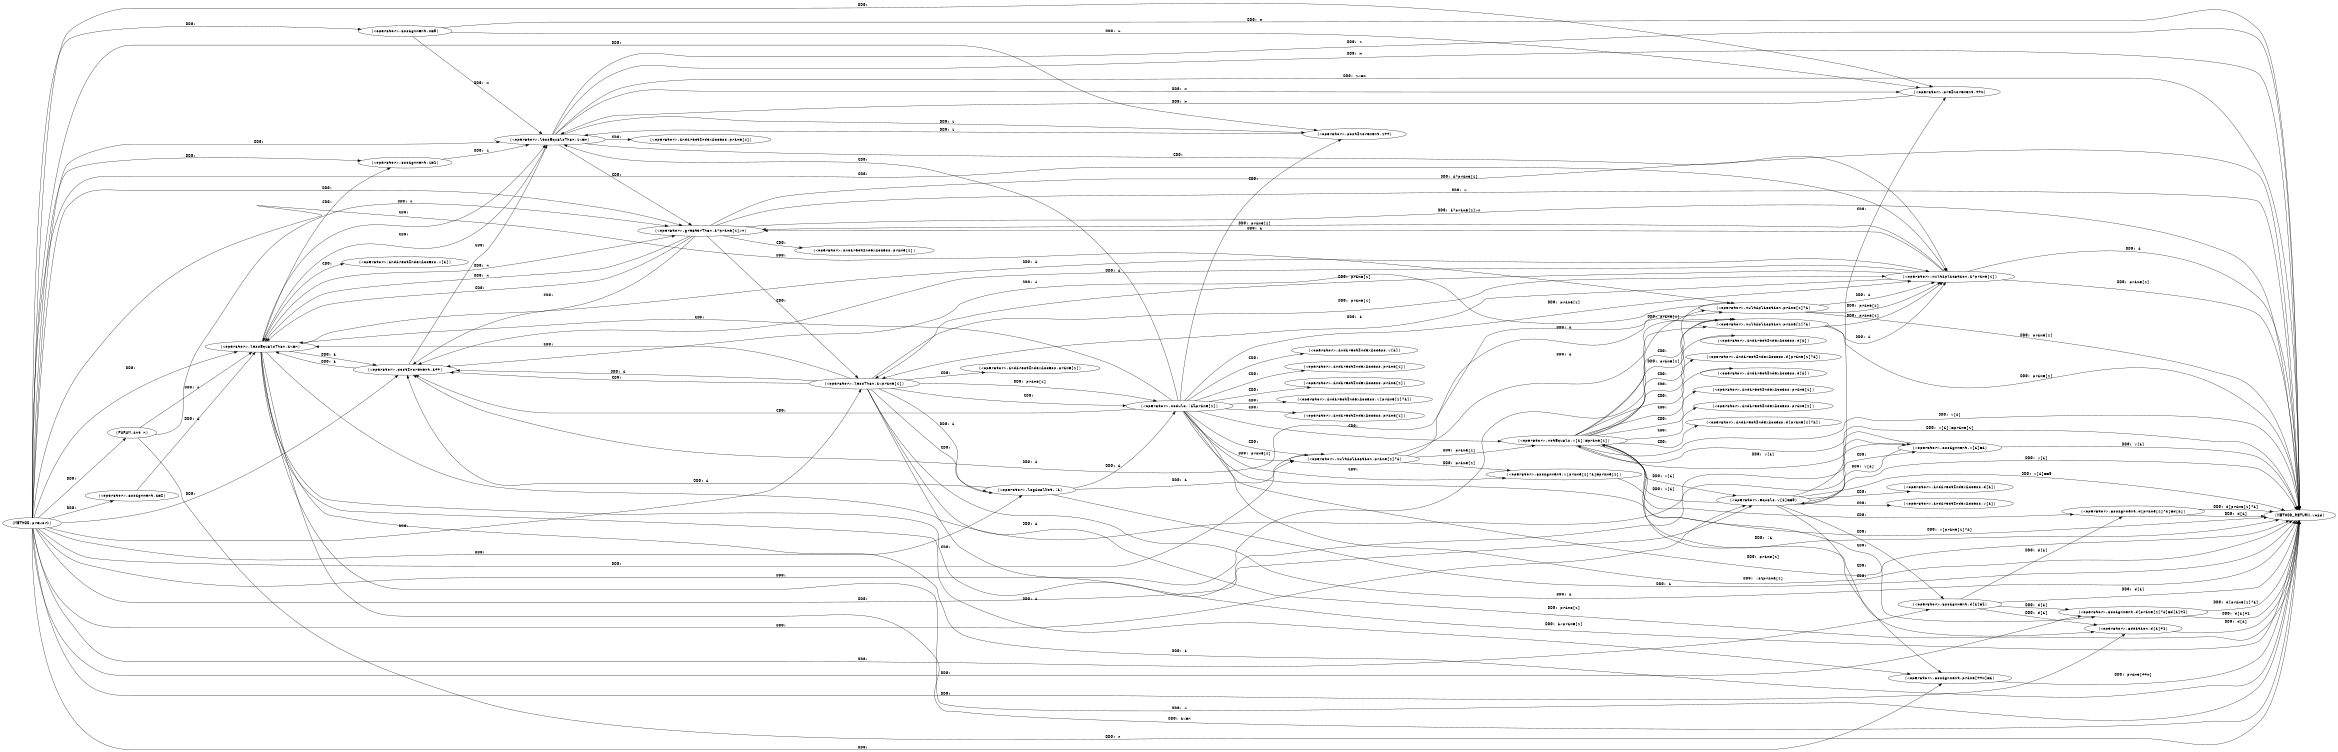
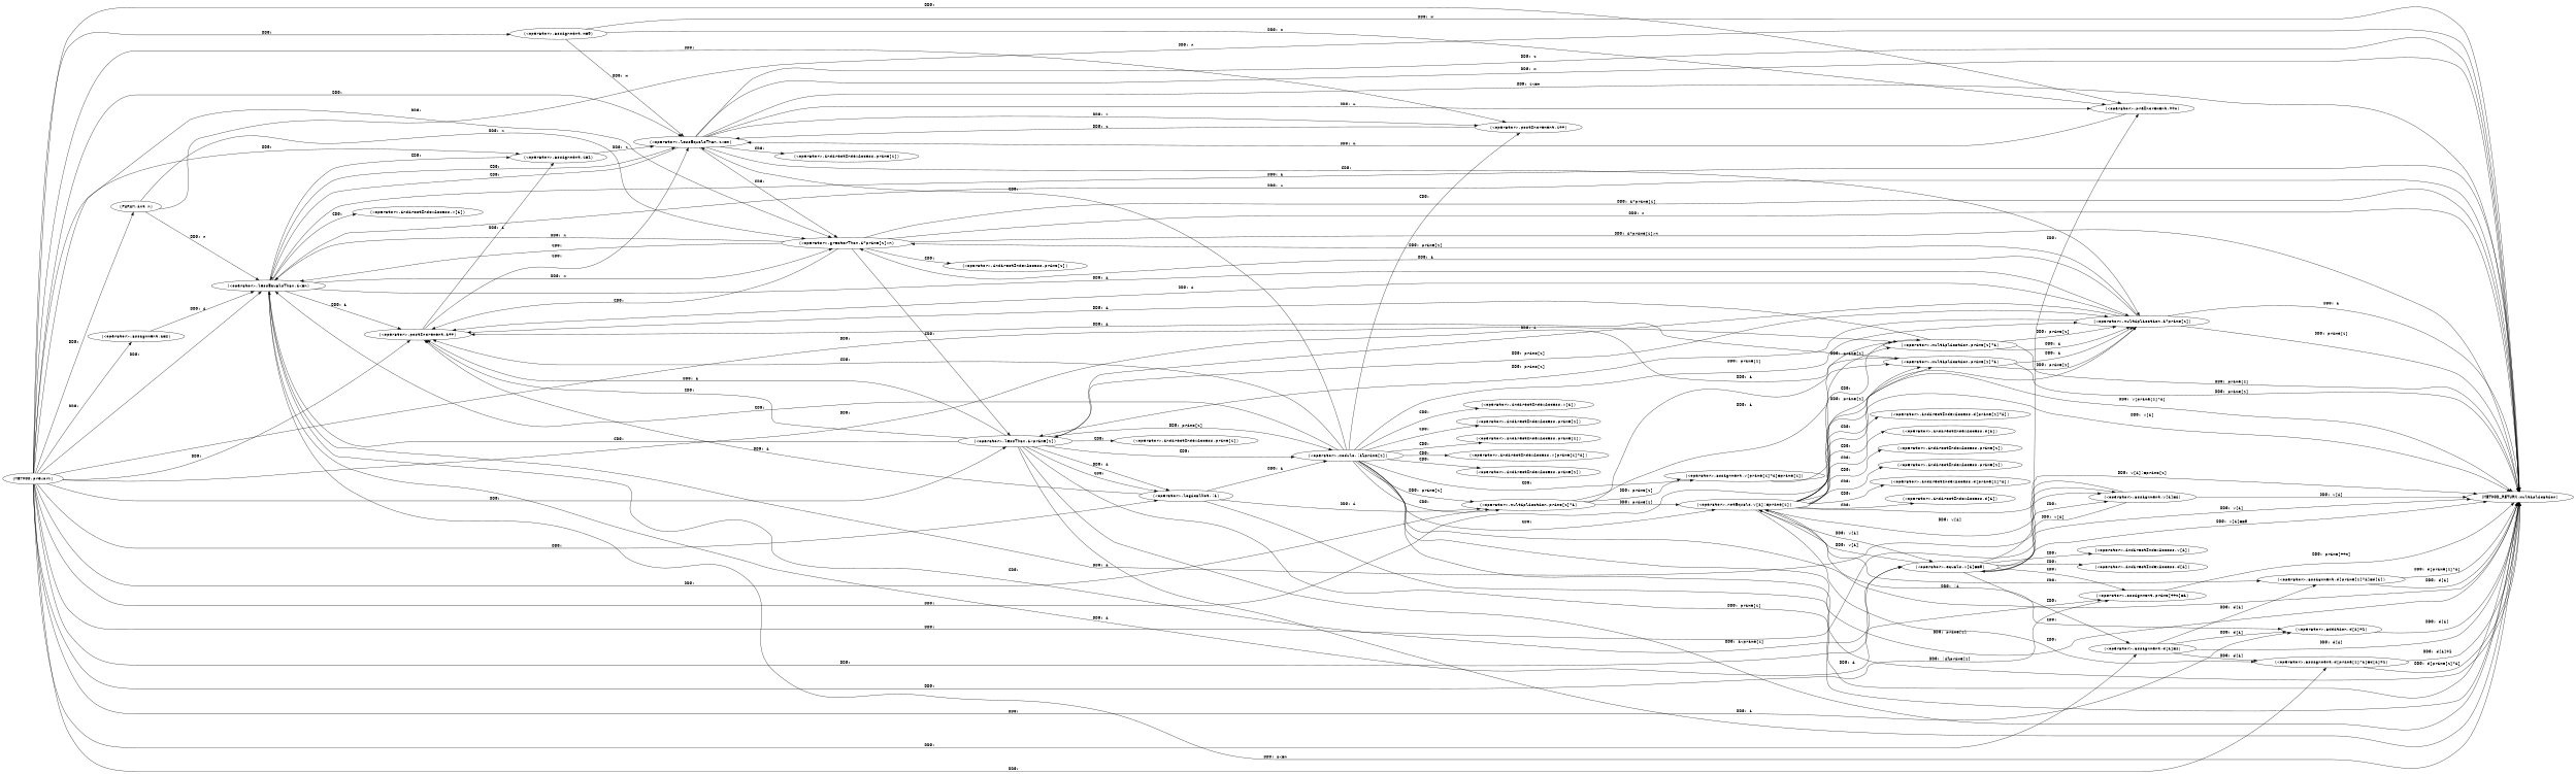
  digraph {
    fontname="DejaVu Sans Mono"
    rankdir=LR
    node [fontname="DejaVu Sans Mono"]
    edge [fontname="DejaVu Sans Mono"]
    n1 [label="(METHOD,prework)"]
    n2 [label="(PARAM,int n)"]
    n3 [label="(<operator>.assignment,m=0)"]
    n4 [label="(<operator>.assignment,i=2)"]
    n5 [label="(<operator>.lessEqualsThan,i<=n)"]
    n6 [label="(<operator>.postIncrement,i++)"]
    n7 [label="(<operator>.equals,v[i]==0)"]
    n8 [label="(<operator>.assignment,z=1)"]
    n9 [label="(<operator>.lessEqualsThan,z<=m)"]
    n10 [label="(<operator>.postIncrement,z++)"]
    n11 [label="(<operator>.assignment,v[i]=i)"]
    n12 [label="(<operator>.assignment,d[i]=1)"]
    n13 [label="(<operator>.assignment,prime[++m]=i)"]
    n14 [label="(<operator>.greaterThan,i*prime[z]>n)"]
    n15 [label="(<operator>.lessThan,i<prime[z])"]
    n16 [label="(<operator>.assignment,d[prime[z]*i]=d[i]+1)"]
    n17 [label="(<operator>.preIncrement,++m)"]
    n18 [label="(<operator>.multiplication,i*prime[z])"]
    n19 [label="(<operator>.logicalNot,!i)"]
    n20 [label="(<operator>.multiplication,prime[z]*i)"]
    n21 [label="(<operator>.addition,d[i]+1)"]
    n22 [label="(<operator>.multiplication,prime[z]*i)"]
    n23 [label="(<operator>.multiplication,prime[z]*i)"]
-   n24 [label="(METHOD_RETURN,void)"]
+   n24 [label="(METHOD_RETURN,multiplication)"]
    n25 [label="(<operator>.indirectIndexAccess,v[i])"]
    n26 [label="(<operator>.notEquals,v[i]!=prime[z])"]
    n27 [label="(<operator>.indirectIndexAccess,v[i])"]
    n28 [label="(<operator>.indirectIndexAccess,d[i])"]
    n29 [label="(<operator>.indirectIndexAccess,prime[z])"]
    n30 [label="(<operator>.assignment,d[prime[z]*i]=d[i])"]
    n31 [label="(<operator>.indirectIndexAccess,prime[z])"]
    n32 [label="(<operator>.modulo,!i%prime[z])"]
    n33 [label="(<operator>.indirectIndexAccess,prime[z])"]
    n34 [label="(<operator>.assignment,v[prime[z]*i]=prime[z])"]
    n35 [label="(<operator>.indirectIndexAccess,d[prime[z]*i])"]
    n36 [label="(<operator>.indirectIndexAccess,d[i])"]
    n37 [label="(<operator>.indirectIndexAccess,d[prime[z]*i])"]
    n38 [label="(<operator>.indirectIndexAccess,d[i])"]
    n39 [label="(<operator>.indirectIndexAccess,prime[z])"]
    n40 [label="(<operator>.indirectIndexAccess,prime[z])"]
    n41 [label="(<operator>.indirectIndexAccess,v[prime[z]*i])"]
    n42 [label="(<operator>.indirectIndexAccess,prime[z])"]
    n43 [label="(<operator>.indirectIndexAccess,v[i])"]
    n44 [label="(<operator>.indirectIndexAccess,prime[z])"]
    n45 [label="(<operator>.indirectIndexAccess,prime[z])"]
    n1 -> n2 [label="DDG: "]
    n1 -> n3 [label="DDG: "]
    n1 -> n4 [label="DDG: "]
    n1 -> n5 [label="DDG: "]
    n1 -> n6 [label="DDG: "]
    n1 -> n7 [label="DDG: "]
    n1 -> n8 [label="DDG: "]
    n1 -> n9 [label="DDG: "]
    n1 -> n10 [label="DDG: "]
    n1 -> n11 [label="DDG: "]
    n1 -> n12 [label="DDG: "]
    n1 -> n13 [label="DDG: "]
    n1 -> n14 [label="DDG: "]
    n1 -> n15 [label="DDG: "]
    n1 -> n16 [label="DDG: "]
    n1 -> n17 [label="DDG: "]
-   n1 -> n18 [label="CDG: "]
+   n1 -> n18 [label="DDG: "]
    n1 -> n19 [label="DDG: "]
    n1 -> n20 [label="DDG: "]
    n1 -> n21 [label="DDG: "]
    n1 -> n22 [label="DDG: "]
    n1 -> n23 [label="DDG: "]
    n2 -> n5 [label="DDG: n"]
    n2 -> n14 [label="DDG: n"]
    n2 -> n24 [label="DDG: n"]
    n3 -> n9 [label="DDG: m"]
    n3 -> n17 [label="DDG: m"]
    n3 -> n24 [label="DDG: m"]
    n4 -> n5 [label="DDG: i"]
    n5 -> n6 [label="DDG: i"]
    n5 -> n7 [label="CDG: "]
    n5 -> n8 [label="CDG: "]
    n5 -> n9 [label="CDG: "]
    n5 -> n11 [label="DDG: i"]
    n5 -> n13 [label="DDG: i"]
    n5 -> n14 [label="DDG: n"]
    n5 -> n18 [label="DDG: i"]
    n5 -> n24 [label="DDG: i"]
    n5 -> n24 [label="DDG: n"]
    n5 -> n24 [label="DDG: i<=n"]
    n5 -> n25 [label="CDG: "]
-   n6 -> n5 [label="DDG: i"]
+   n6 -> n8 [label="DDG: i"]
    n6 -> n9 [label="CDG: "]
    n7 -> n11 [label="CDG: "]
    n7 -> n12 [label="CDG: "]
    n7 -> n13 [label="CDG: "]
    n7 -> n17 [label="CDG: "]
    n7 -> n24 [label="DDG: v[i]"]
    n7 -> n24 [label="DDG: v[i]==0"]
    n7 -> n26 [label="DDG: v[i]"]
    n7 -> n27 [label="CDG: "]
    n7 -> n28 [label="CDG: "]
    n8 -> n9 [label="DDG: z"]
    n9 -> n5 [label="CDG: "]
    n9 -> n10 [label="DDG: z"]
    n9 -> n14 [label="CDG: "]
    n9 -> n17 [label="DDG: m"]
    n9 -> n18 [label="CDG: "]
    n9 -> n24 [label="DDG: z"]
    n9 -> n24 [label="DDG: m"]
    n9 -> n24 [label="DDG: z<=m"]
    n9 -> n29 [label="CDG: "]
    n10 -> n9 [label="DDG: z"]
    n11 -> n7 [label="DDG: v[i]"]
    n11 -> n24 [label="DDG: v[i]"]
    n11 -> n26 [label="DDG: v[i]"]
    n12 -> n16 [label="DDG: d[i]"]
    n12 -> n21 [label="DDG: d[i]"]
    n12 -> n24 [label="DDG: d[i]"]
    n12 -> n30 [label="DDG: d[i]"]
    n13 -> n24 [label="DDG: prime[++m]"]
    n14 -> n5 [label="DDG: n"]
    n14 -> n5 [label="CDG: "]
    n14 -> n6 [label="CDG: "]
    n14 -> n15 [label="CDG: "]
    n14 -> n24 [label="DDG: i*prime[z]"]
    n14 -> n24 [label="DDG: n"]
    n14 -> n24 [label="DDG: i*prime[z]>n"]
    n14 -> n31 [label="CDG: "]
    n15 -> n5 [label="CDG: "]
    n15 -> n6 [label="DDG: i"]
    n15 -> n6 [label="CDG: "]
    n15 -> n18 [label="DDG: prime[z]"]
    n15 -> n19 [label="DDG: i"]
    n15 -> n19 [label="CDG: "]
    n15 -> n24 [label="DDG: i"]
    n15 -> n24 [label="DDG: prime[z]"]
    n15 -> n24 [label="DDG: i<prime[z]"]
    n15 -> n32 [label="DDG: prime[z]"]
    n15 -> n32 [label="CDG: "]
    n15 -> n33 [label="CDG: "]
    n16 -> n24 [label="DDG: d[prime[z]*i]"]
    n16 -> n24 [label="DDG: d[i]+1"]
    n17 -> n9 [label="DDG: m"]
    n18 -> n6 [label="DDG: i"]
    n18 -> n14 [label="DDG: i"]
    n18 -> n14 [label="DDG: prime[z]"]
    n18 -> n15 [label="DDG: i"]
    n18 -> n15 [label="DDG: prime[z]"]
    n18 -> n24 [label="DDG: i"]
    n18 -> n24 [label="DDG: prime[z]"]
    n19 -> n6 [label="DDG: i"]
    n19 -> n20 [label="DDG: i"]
    n19 -> n24 [label="DDG: i"]
    n19 -> n32 [label="DDG: i"]
    n20 -> n22 [label="DDG: i"]
    n20 -> n23 [label="DDG: i"]
    n20 -> n26 [label="DDG: prime[z]"]
    n20 -> n34 [label="DDG: prime[z]"]
    n21 -> n24 [label="DDG: d[i]"]
    n22 -> n6 [label="DDG: i"]
    n22 -> n18 [label="DDG: i"]
    n22 -> n18 [label="DDG: prime[z]"]
    n22 -> n24 [label="DDG: prime[z]"]
    n23 -> n6 [label="DDG: i"]
    n23 -> n18 [label="DDG: i"]
    n23 -> n18 [label="DDG: prime[z]"]
    n23 -> n24 [label="DDG: prime[z]"]
    n26 -> n7 [label="DDG: v[i]"]
    n26 -> n16 [label="CDG: "]
    n26 -> n21 [label="CDG: "]
    n26 -> n22 [label="DDG: prime[z]"]
    n26 -> n22 [label="CDG: "]
    n26 -> n23 [label="DDG: prime[z]"]
    n26 -> n23 [label="CDG: "]
    n26 -> n24 [label="DDG: v[i]"]
    n26 -> n24 [label="DDG: v[i]!=prime[z]"]
    n26 -> n30 [label="CDG: "]
    n26 -> n35 [label="CDG: "]
    n26 -> n36 [label="CDG: "]
    n26 -> n37 [label="CDG: "]
    n26 -> n38 [label="CDG: "]
    n26 -> n39 [label="CDG: "]
    n26 -> n40 [label="CDG: "]
    n30 -> n24 [label="DDG: d[prime[z]*i]"]
    n30 -> n24 [label="DDG: d[i]"]
    n32 -> n5 [label="CDG: "]
    n32 -> n6 [label="CDG: "]
    n32 -> n9 [label="CDG: "]
    n32 -> n10 [label="CDG: "]
    n32 -> n18 [label="DDG: prime[z]"]
    n32 -> n20 [label="DDG: prime[z]"]
    n32 -> n20 [label="CDG: "]
    n32 -> n24 [label="DDG: !i"]
    n32 -> n24 [label="DDG: prime[z]"]
    n32 -> n24 [label="DDG: !i%prime[z]"]
    n32 -> n26 [label="CDG: "]
    n32 -> n34 [label="CDG: "]
    n32 -> n41 [label="CDG: "]
    n32 -> n42 [label="CDG: "]
    n32 -> n43 [label="CDG: "]
    n32 -> n44 [label="CDG: "]
    n32 -> n45 [label="CDG: "]
    n34 -> n24 [label="DDG: v[prime[z]*i]"]
  }
